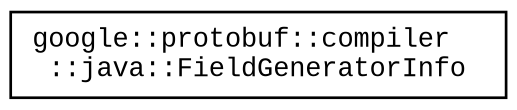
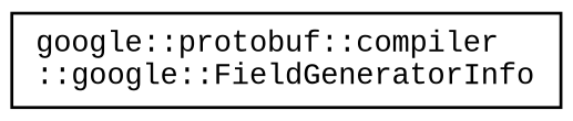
  digraph {
    rankdir=LR
    fontname="Liberation Mono"
-   n1 [color=black fillcolor=white fontname="Liberation Mono" fontsize=10 height=0.2 label="google::protobuf::compiler\l::java::FieldGeneratorInfo" shape=record style=filled width=0.4]
+   n1 [color=black fillcolor=white fontname="Liberation Mono" fontsize=10 height=0.2 label="google::protobuf::compiler\l::google::FieldGeneratorInfo" shape=record style=filled width=0.4]
  }
